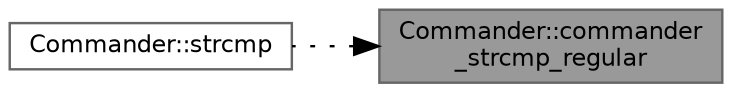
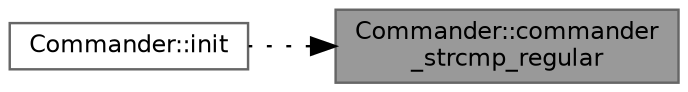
  digraph {
    rankdir=RL
    node [fontname=Helvetica fontsize=10 shape=box style=filled]
    n1 [color=gray40 fillcolor=grey60 fontcolor=black height=0.2 label="Commander::commander\l_strcmp_regular" width=0.4]
-   n2 [color=grey40 fillcolor=white height=0.2 label="Commander::strcmp" width=0.4]
+   n2 [color=grey40 fillcolor=white height=0.2 label="Commander::init" width=0.4]
    n1 -> n2 [color=black dir=back fontname=Helvetica fontsize=10 labelfontname=Helvetica labelfontsize=10 style=dotted]
  }
